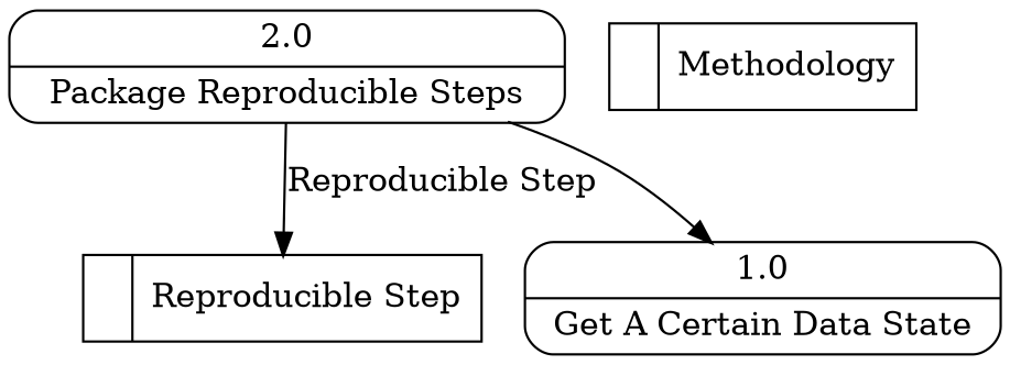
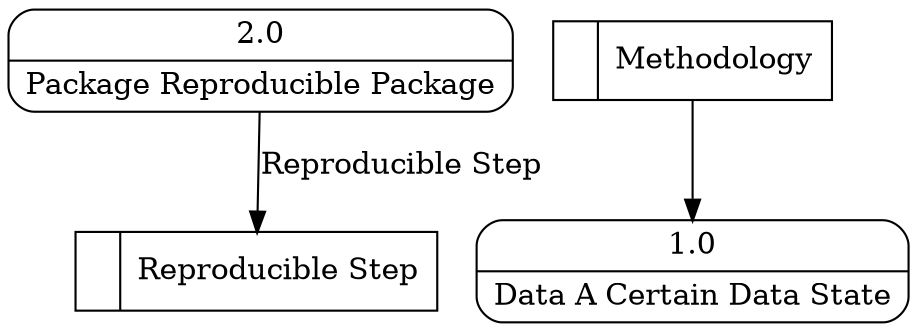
  digraph {
    node [shape=record]
    n1 [label="<f0>  |<f1> Reproducible Step "]
    n2 [label="<f0>  |<f1> Methodology "]
-   n3 [label="{<f0> 1.0|<f1> Get A Certain Data State }" shape=Mrecord]
-   n4 [label="{<f0> 2.0|<f1> Package Reproducible Steps }" shape=Mrecord]
+   n3 [label="{<f0> 1.0|<f1> Data A Certain Data State }" shape=Mrecord]
+   n4 [label="{<f0> 2.0|<f1> Package Reproducible Package }" shape=Mrecord]
    n4 -> n1 [label="Reproducible Step"]
-   n4 -> n3
+   n2 -> n3
  }
